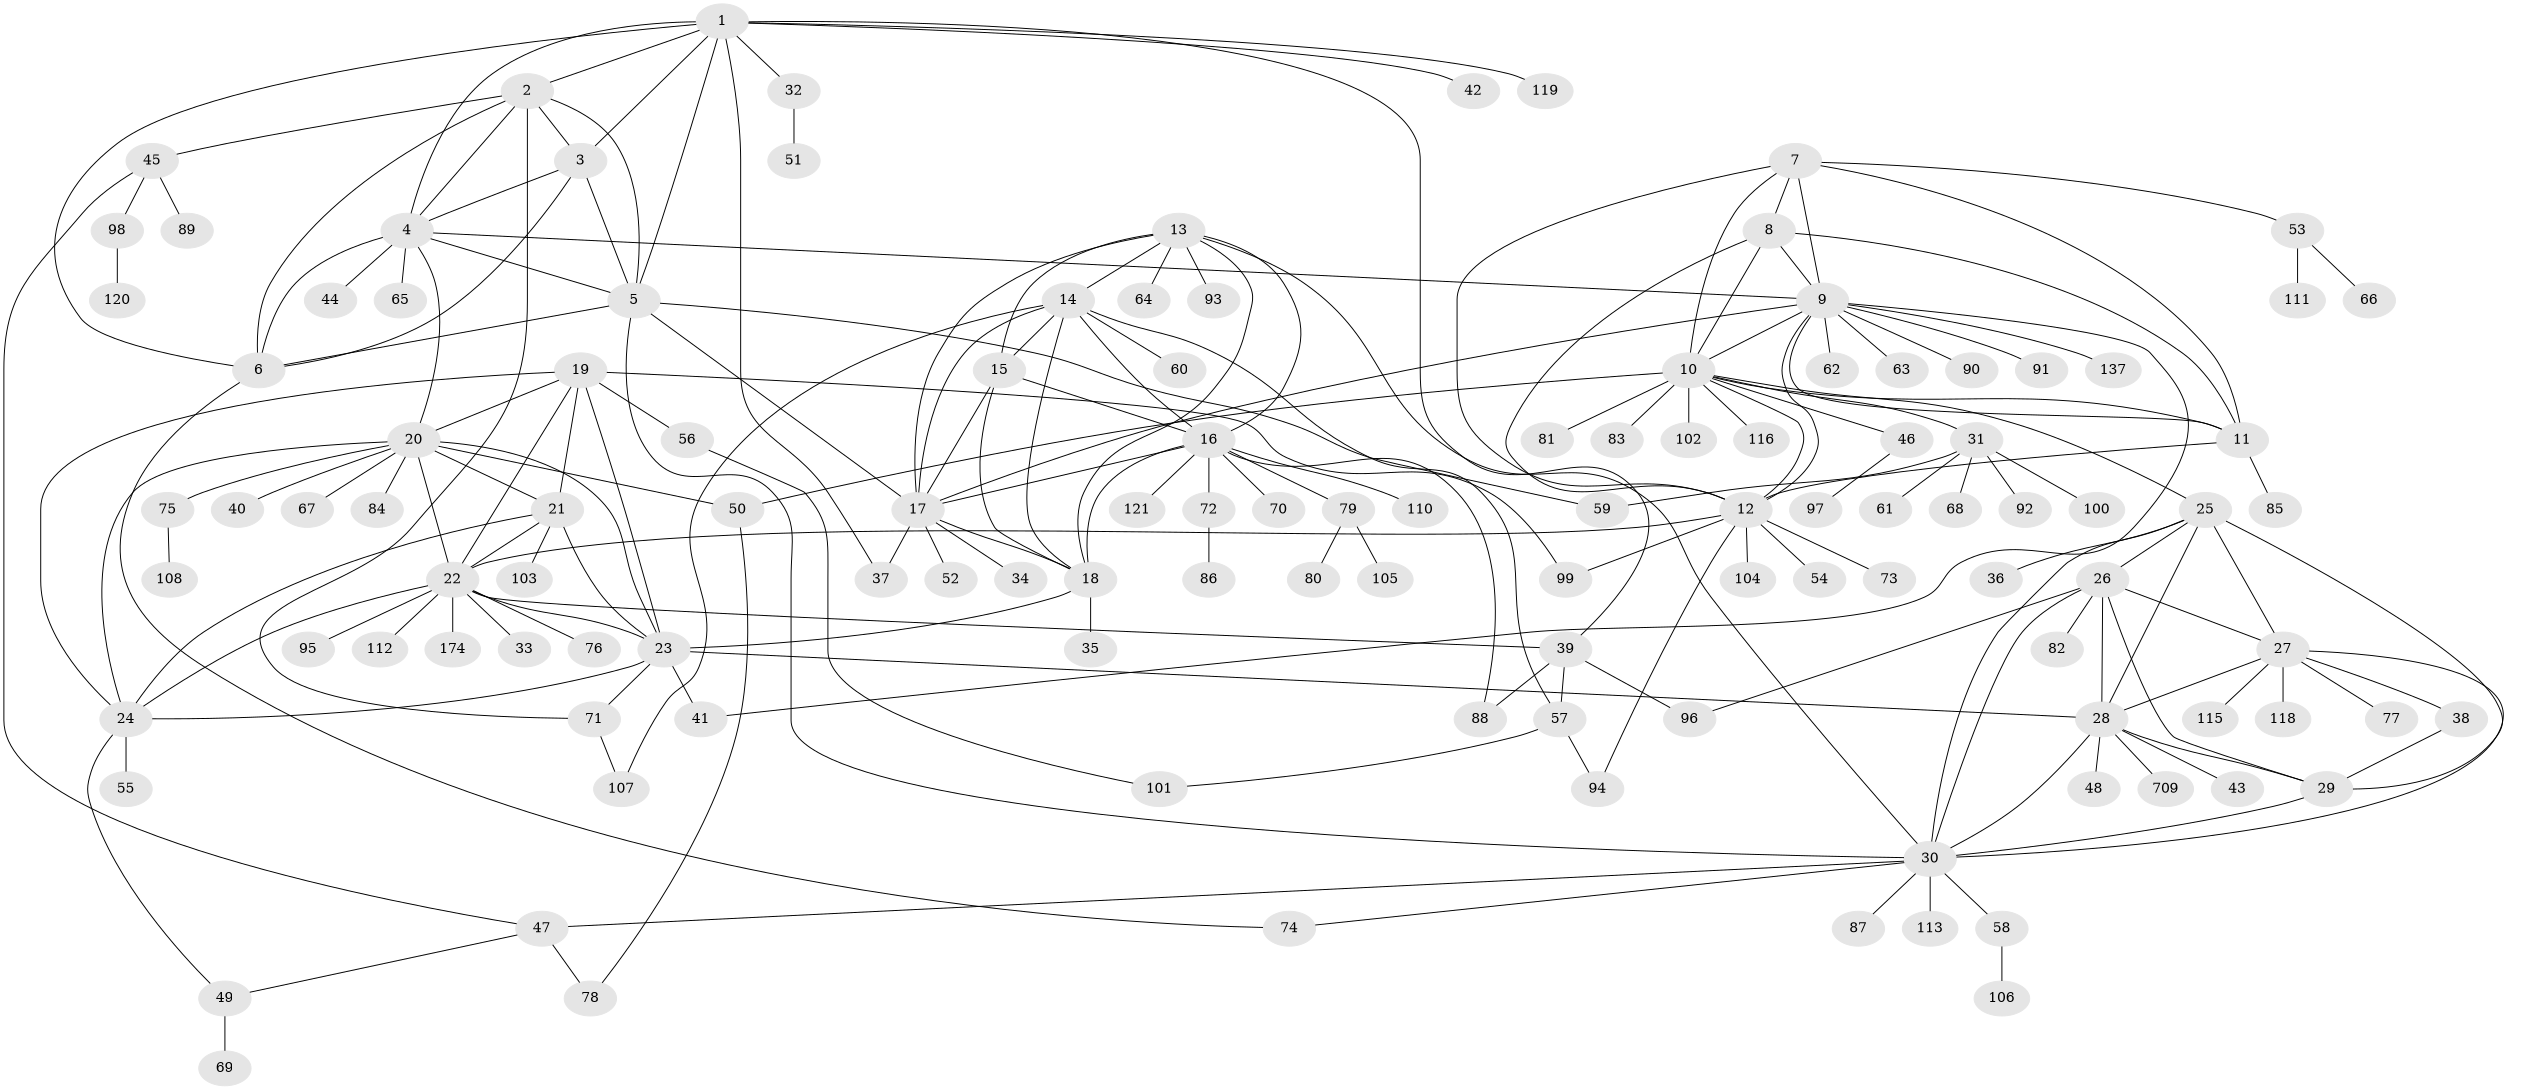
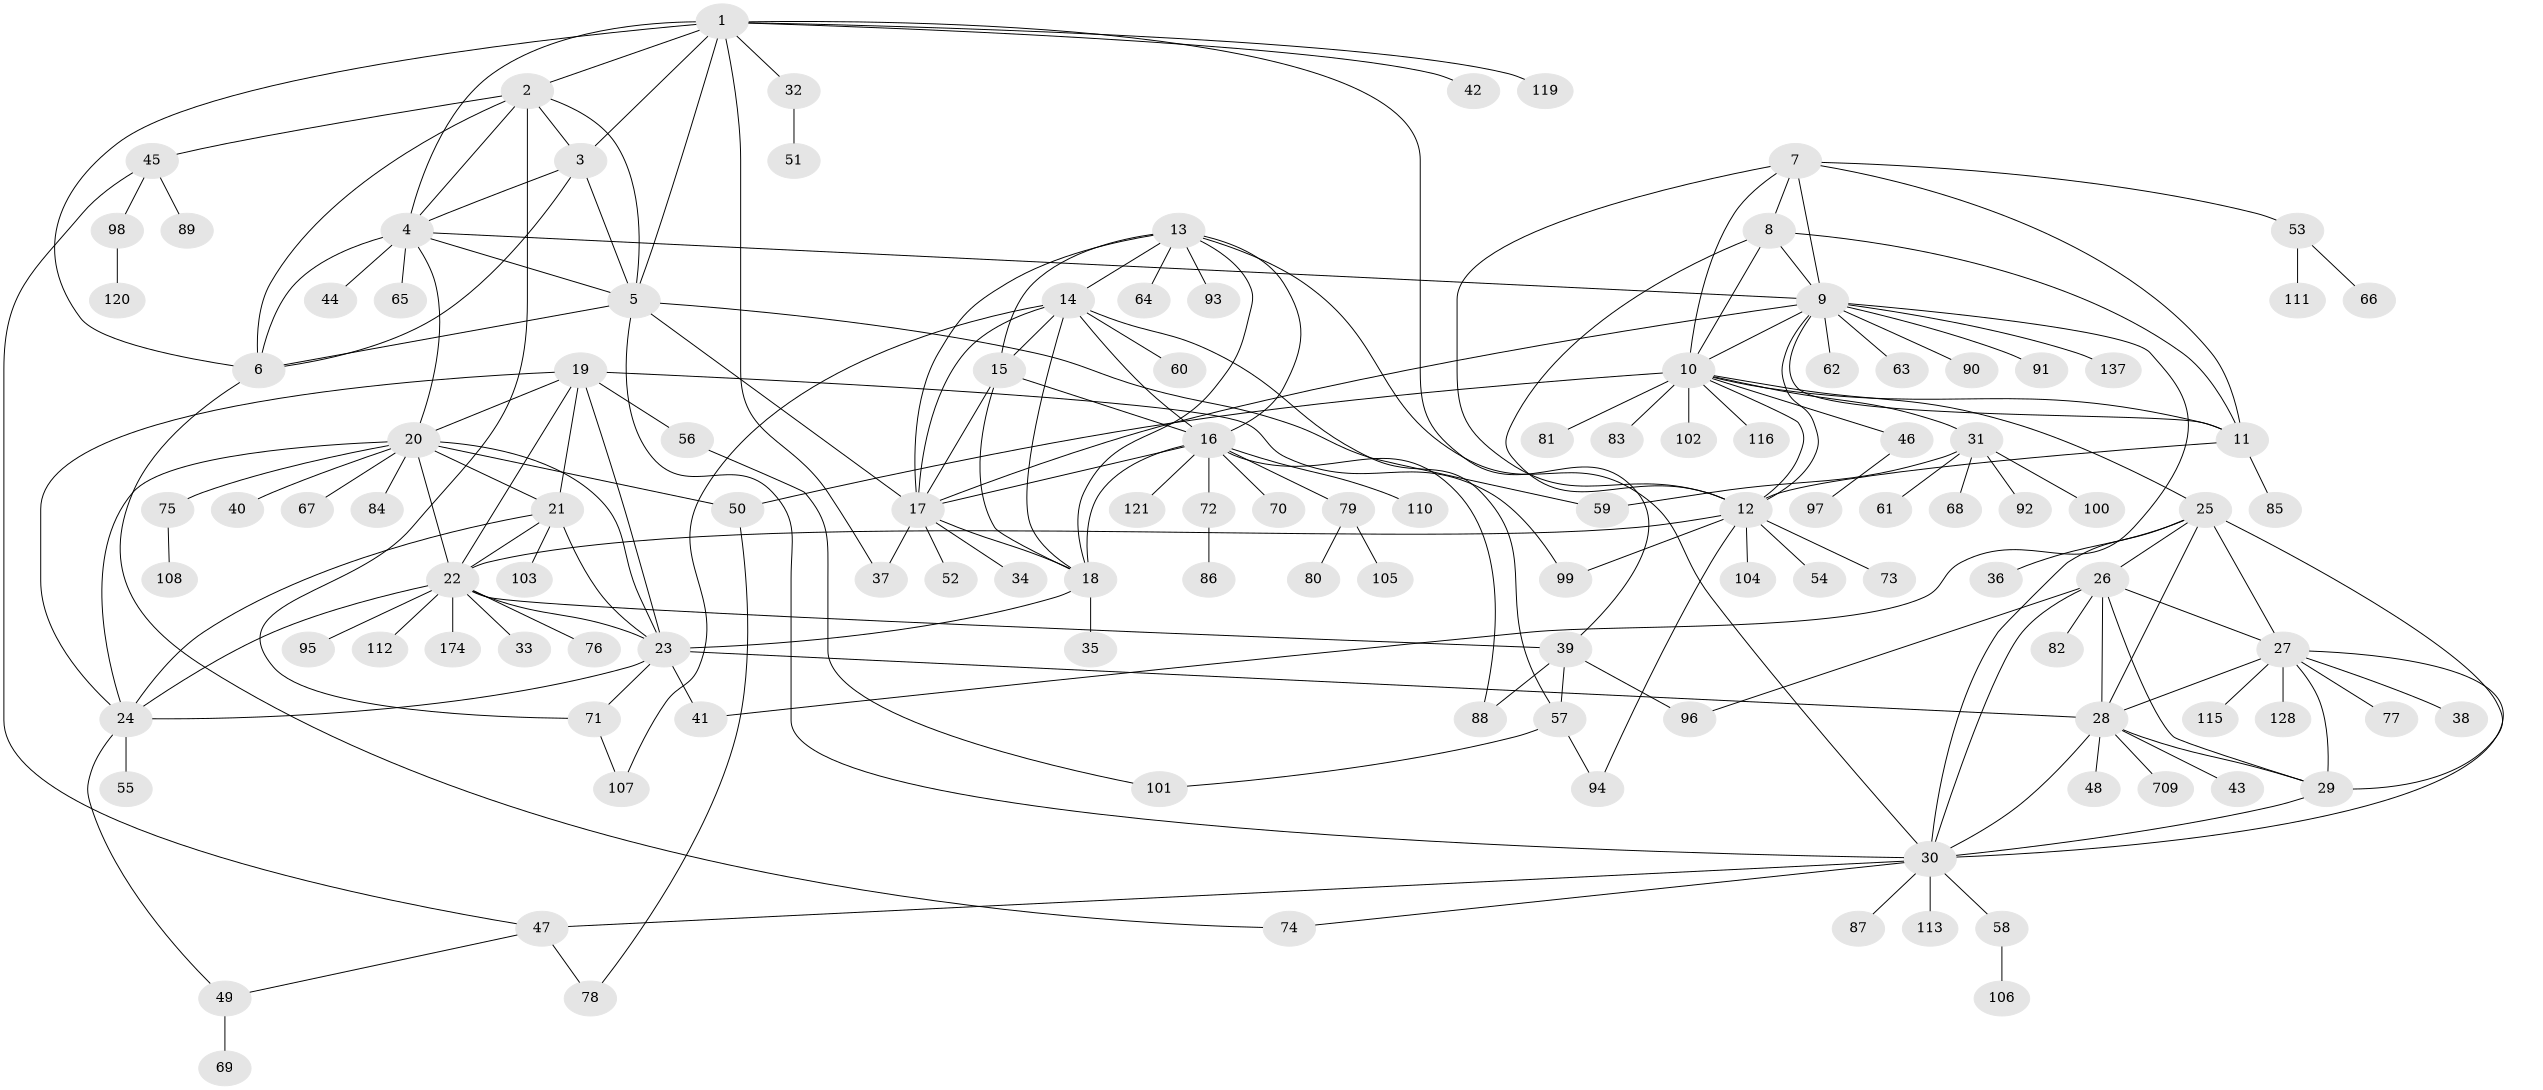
  graph {
    node [color=gray90 style=filled]
    1
    2
    3
    4
    5
    6
    32
    37
    39
    42
    119
    45
    71
    9
    20
    44
    65
    17
    30
    59
    74
    51
    57
    88
    96
    47
    89
    98
    107
    10
    11
    12
    41
    62
    63
    90
    91
    n38 [label=137]
    50
    22
    23
    21
    24
    40
    67
    75
    84
    18
    34
    52
    58
    87
    113
    7
    8
    53
    25
    31
    46
    81
    83
    102
    116
    85
    54
    73
    94
    99
    104
    66
    111
    28
    26
    27
    29
    36
    61
    68
    92
    100
    97
    78
    33
    76
    95
    112
    n87 [label=174]
    13
    14
    15
    16
    64
    93
    60
    70
    72
    79
    110
    121
    35
    101
    86
    80
    105
    19
    56
    103
    49
    55
    108
    43
    48
    n113 [label=709]
    69
    82
    38
    77
    115
-   118
+   118 [label=128]
    106
    120
    1 -- 2
    1 -- 3
    1 -- 4
    1 -- 5
    1 -- 6
    1 -- 32
    1 -- 37
    1 -- 39
    1 -- 42
    1 -- 119
    2 -- 3
    2 -- 4
    2 -- 5
    2 -- 6
    2 -- 45
    2 -- 71
    3 -- 4
    3 -- 5
    3 -- 6
    4 -- 5
    4 -- 6
    4 -- 9
    4 -- 20
    4 -- 44
    4 -- 65
    5 -- 6
    5 -- 17
    5 -- 30
    5 -- 59
    6 -- 74
    32 -- 51
    39 -- 57
    39 -- 88
    39 -- 96
    45 -- 47
    45 -- 89
    45 -- 98
    71 -- 107
    9 -- 17
    9 -- 10
    9 -- 11
    9 -- 12
    9 -- 41
    9 -- 62
    9 -- 63
    9 -- 90
    9 -- 91
    9 -- n38
    20 -- 50
    20 -- 22
    20 -- 23
    20 -- 21
    20 -- 24
    20 -- 40
    20 -- 67
    20 -- 75
    20 -- 84
    17 -- 37
    17 -- 18
    17 -- 34
    17 -- 52
    30 -- 74
    30 -- 47
    30 -- 58
    30 -- 87
    30 -- 113
    57 -- 94
    57 -- 101
    47 -- 78
    47 -- 49
    98 -- 120
    10 -- 11
    10 -- 12
    10 -- 50
    10 -- 25
    10 -- 31
    10 -- 46
    10 -- 81
    10 -- 83
    10 -- 102
    10 -- 116
    11 -- 12
    11 -- 85
    12 -- 22
    12 -- 54
    12 -- 73
    12 -- 94
    12 -- 99
    12 -- 104
    50 -- 78
    22 -- 39
    22 -- 23
    22 -- 24
    22 -- 33
    22 -- 76
    22 -- 95
    22 -- 112
    22 -- n87
    23 -- 71
    23 -- 41
    23 -- 24
    23 -- 28
    21 -- 22
    21 -- 23
    21 -- 24
    21 -- 103
    24 -- 49
    24 -- 55
    75 -- 108
    18 -- 23
    18 -- 35
    58 -- 106
    7 -- 9
    7 -- 10
    7 -- 11
    7 -- 12
    7 -- 8
    7 -- 53
    8 -- 9
    8 -- 10
    8 -- 11
    8 -- 12
    53 -- 66
    53 -- 111
    25 -- 30
    25 -- 28
    25 -- 26
    25 -- 27
    25 -- 29
    25 -- 36
    31 -- 59
    31 -- 61
    31 -- 68
    31 -- 92
    31 -- 100
    46 -- 97
    28 -- 30
    28 -- 29
    28 -- 43
    28 -- 48
    28 -- n113
    26 -- 30
    26 -- 96
    26 -- 28
    26 -- 27
    26 -- 29
    26 -- 82
    27 -- 30
    27 -- 28
-   38 -- 29
+   27 -- 29
    27 -- 38
    27 -- 77
    27 -- 115
    27 -- 118
    29 -- 30
    13 -- 17
    13 -- 30
    13 -- 18
    13 -- 14
    13 -- 15
    13 -- 16
    13 -- 64
    13 -- 93
    14 -- 17
    14 -- 57
    14 -- 107
    14 -- 18
    14 -- 15
    14 -- 16
    14 -- 60
    15 -- 17
    15 -- 18
    15 -- 16
    16 -- 17
    16 -- 88
    16 -- 18
    16 -- 70
    16 -- 72
    16 -- 79
    16 -- 110
    16 -- 121
    72 -- 86
    79 -- 80
    79 -- 105
    19 -- 20
    19 -- 22
    19 -- 23
    19 -- 21
    19 -- 24
    19 -- 99
    19 -- 56
    56 -- 101
    49 -- 69
  }
